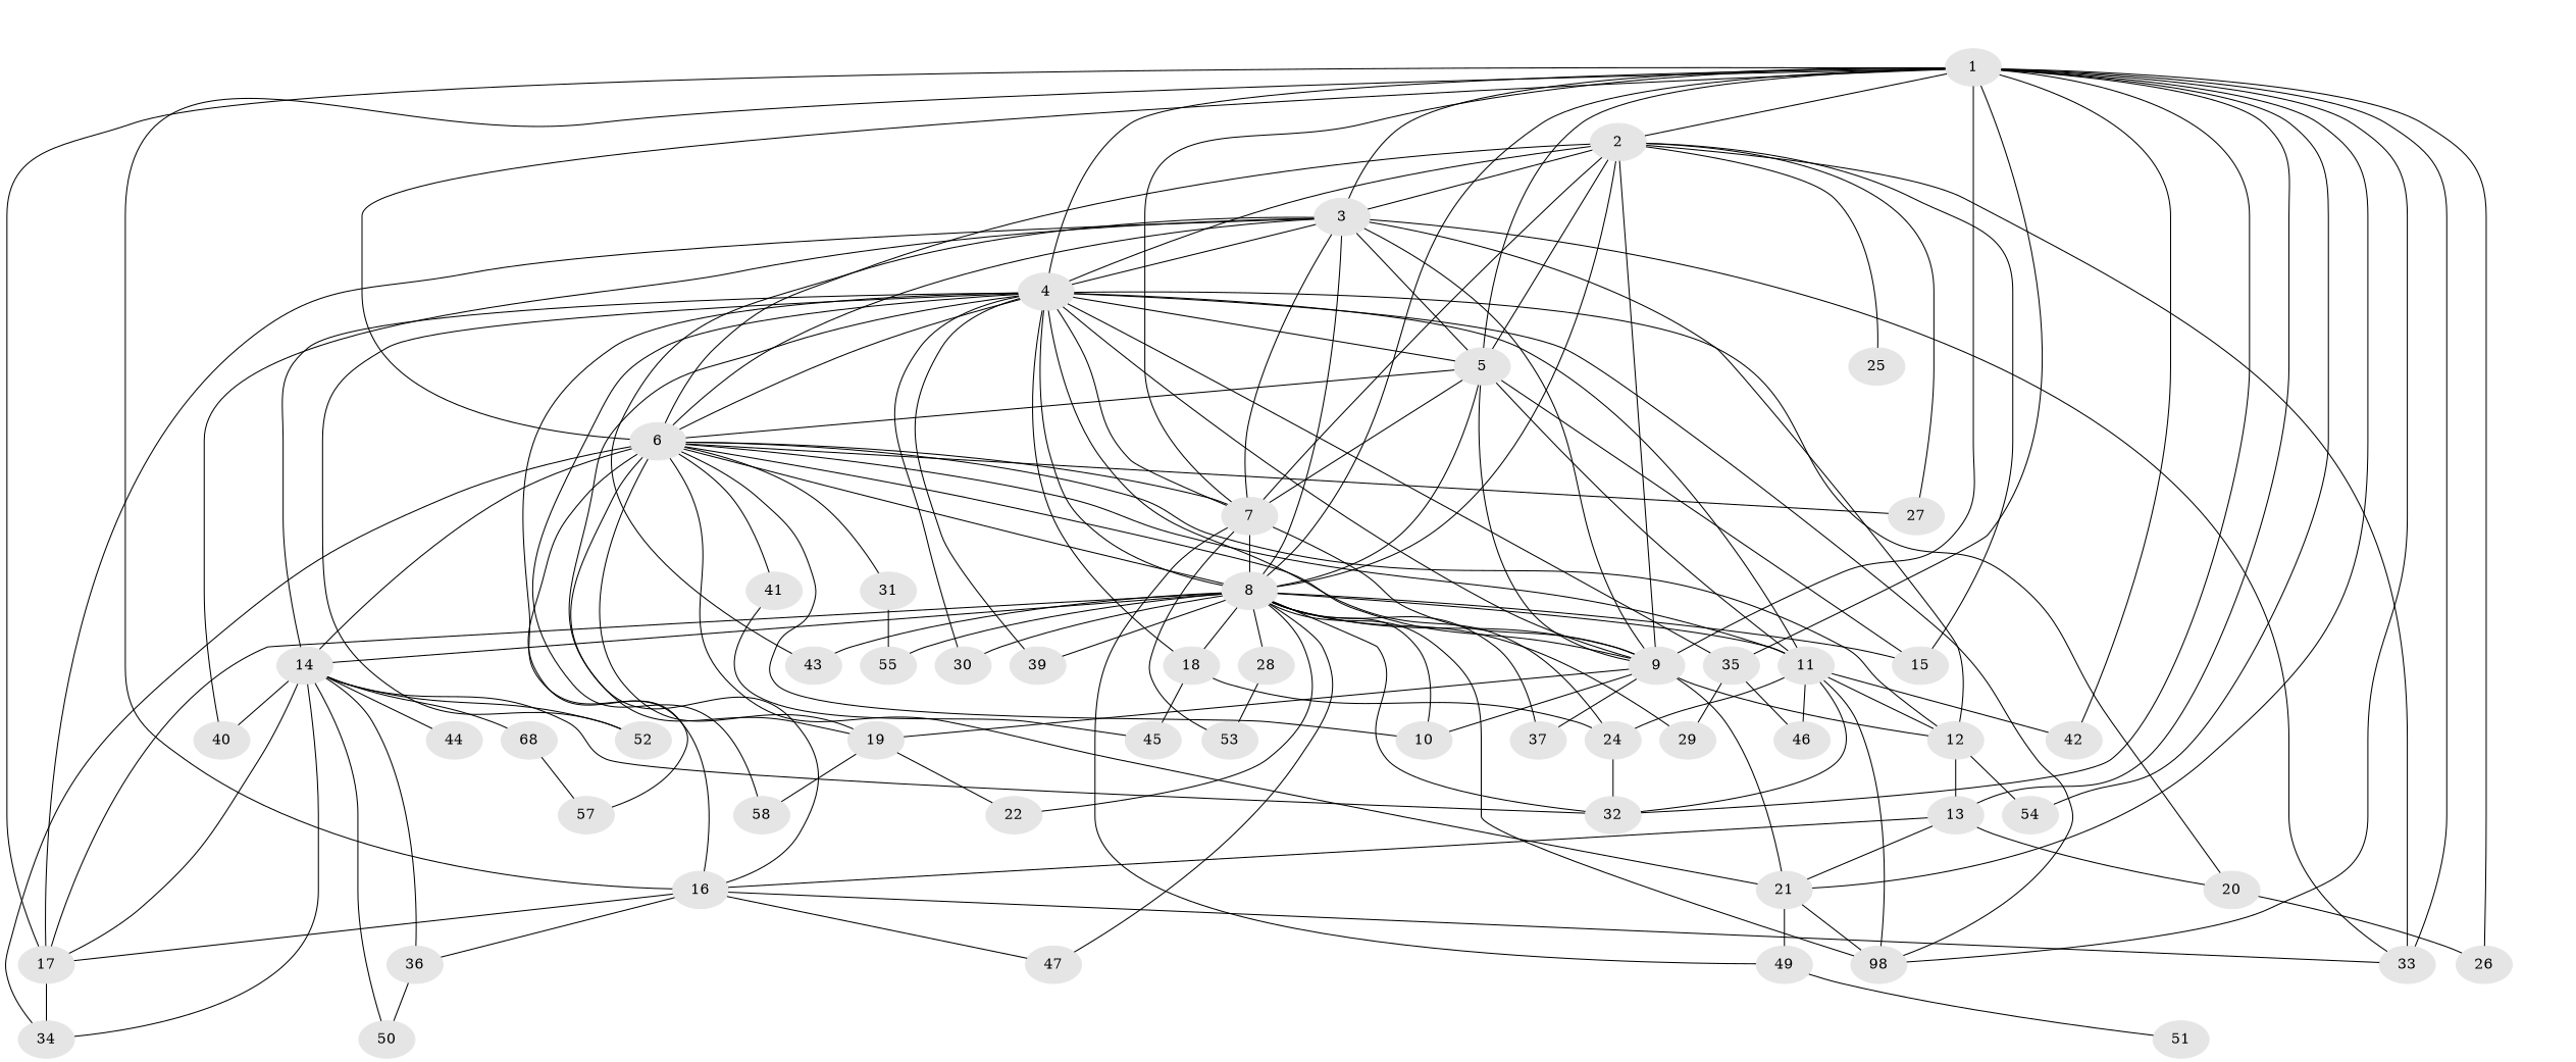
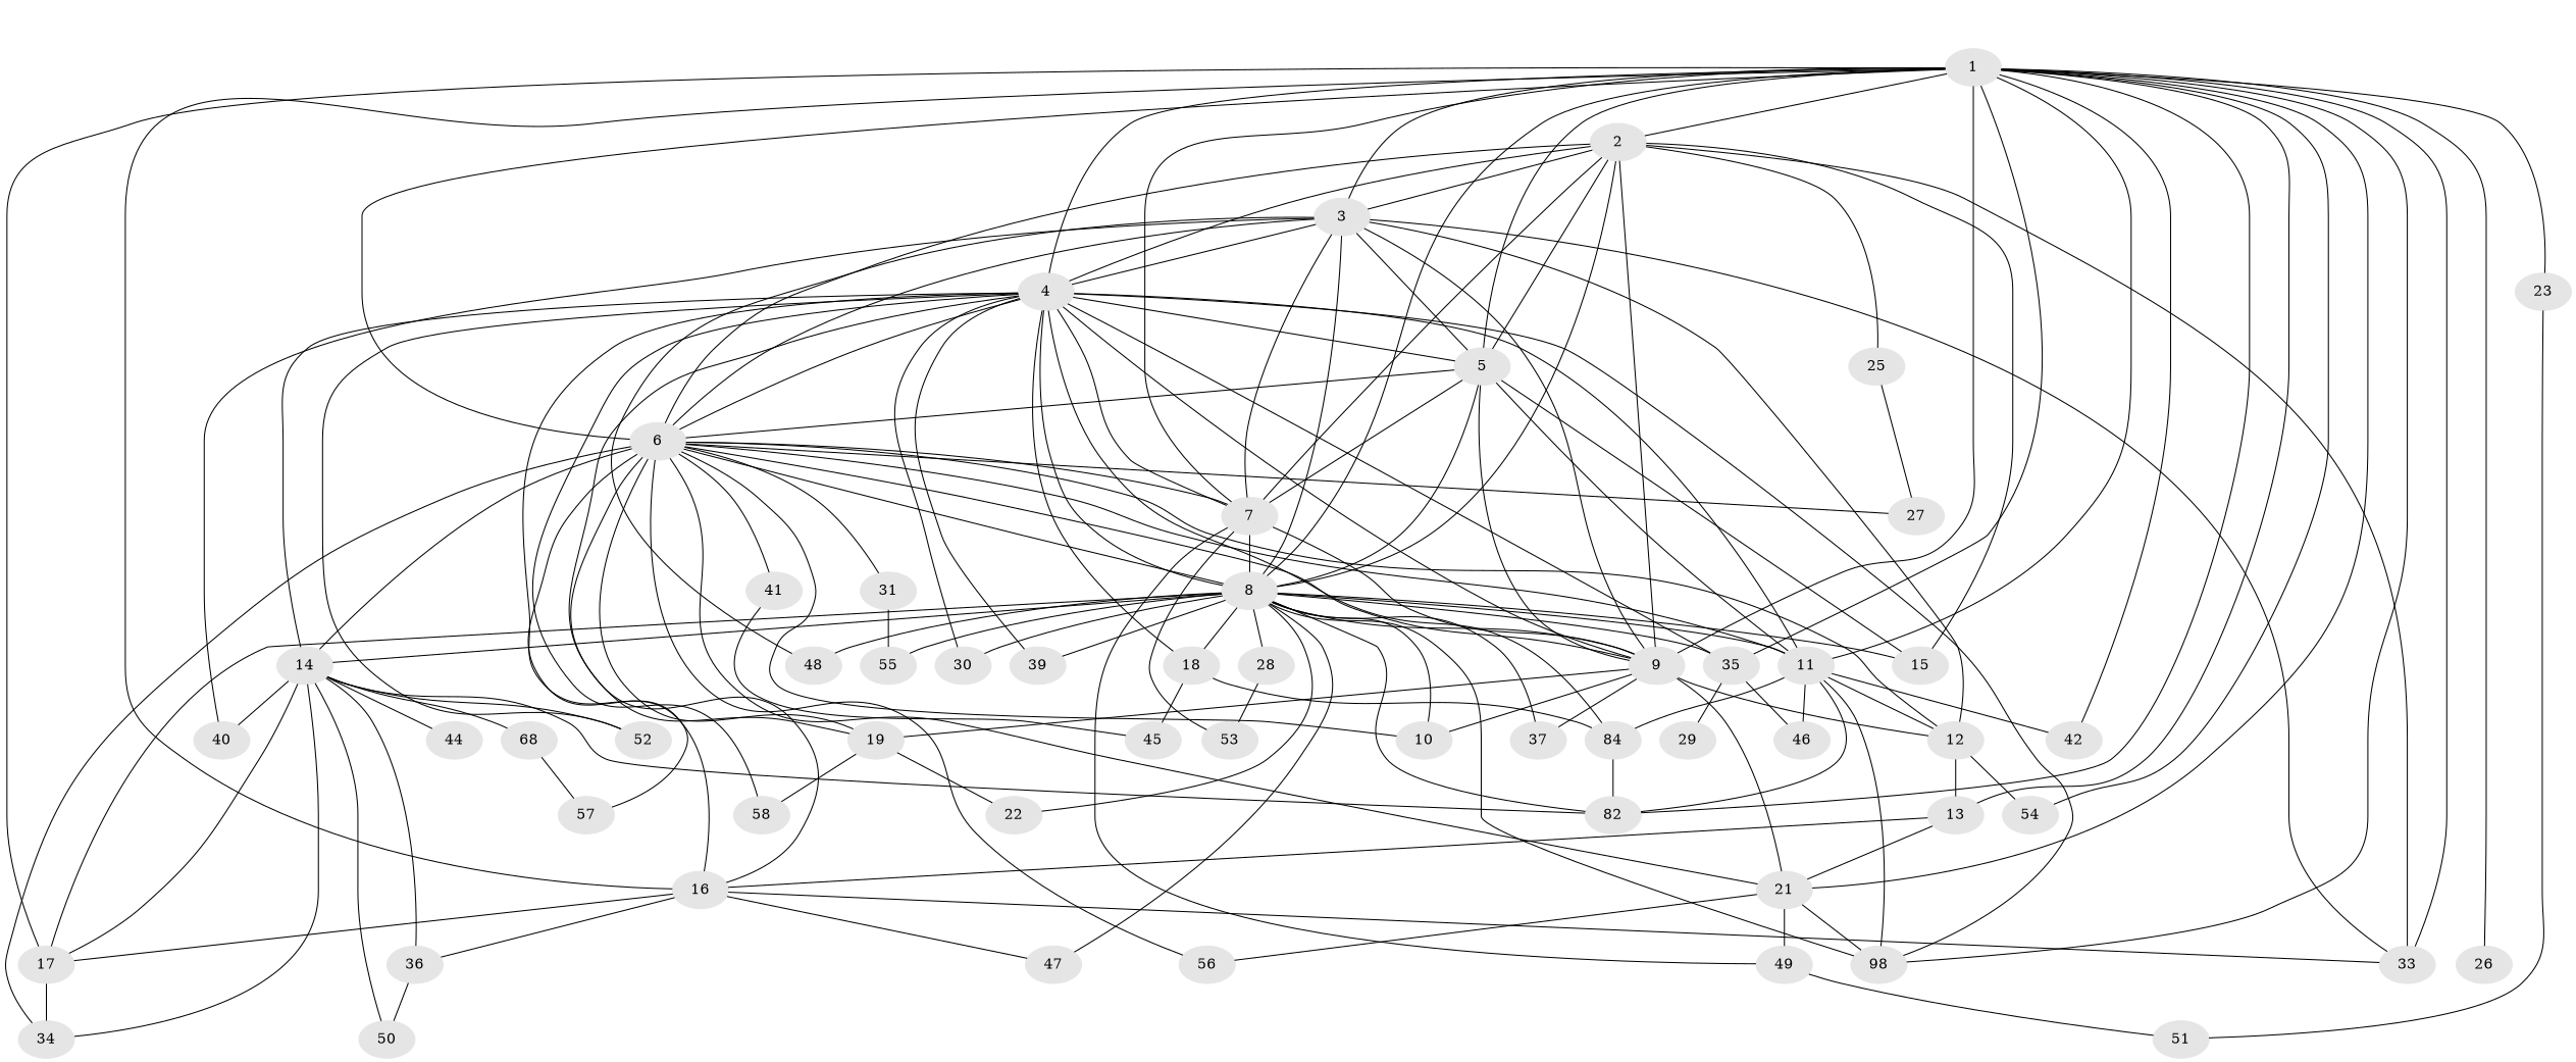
  graph {
    node [color=gray90 style=filled]
    edge [weight=1.0]
    1
    2
    3
    4
    5
    6
    7
    8
    9
    11
    13
    16
    17
    21
+   23
    26
-   32
+   32 [label=82]
    33
    35
    n20 [label=98]
    42
    54
    15
    25
    27
    12
    40
-   43
+   43 [label=48]
    14
    18
    19
-   20
-   24
+   24 [label=84]
    30
    39
    52
    58
    10
    31
    34
    41
+   56
    57
    49
    53
    29
    22
    28
    37
    47
    55
    46
    36
    51
    44
    n56 [label=68]
    50
    45
    1 -- 2
    1 -- 3 [weight=4.0]
    1 -- 4
    1 -- 5 [weight=2.0]
    1 -- 6 [weight=4.0]
    1 -- 7
    1 -- 8 [weight=2.0]
    1 -- 9 [weight=10.0]
+   1 -- 11
    1 -- 13
    1 -- 16 [weight=2.0]
    1 -- 17
    1 -- 21
+   1 -- 23
    1 -- 26
    1 -- 32
    1 -- 33 [weight=2.0]
    1 -- 35
    1 -- n20
    1 -- 42
    1 -- 54
    2 -- 3 [weight=3.0]
    2 -- 4
    2 -- 5 [weight=2.0]
    2 -- 6
    2 -- 7
    2 -- 8
    2 -- 9
    2 -- 33
    2 -- 15
    2 -- 25
-   2 -- 27
+   25 -- 27
    3 -- 4 [weight=3.0]
    3 -- 5 [weight=2.0]
    3 -- 6 [weight=2.0]
    3 -- 7 [weight=2.0]
    3 -- 8 [weight=3.0]
    3 -- 9 [weight=3.0]
-   3 -- 17 [weight=5.0]
    3 -- 33
    3 -- 12
    3 -- 40
    3 -- 43
    4 -- 5
    4 -- 6
    4 -- 7
    4 -- 8
    4 -- 9
    4 -- 11
    4 -- 16 [weight=2.0]
    4 -- 35
    4 -- n20
    4 -- 14
    4 -- 18
    4 -- 19
-   4 -- 20
    4 -- 24
    4 -- 30
    4 -- 39
    4 -- 52
    4 -- 58
    5 -- 6
    5 -- 7
    5 -- 8 [weight=2.0]
    5 -- 9
    5 -- 11 [weight=10.0]
    5 -- 15
    6 -- 7
    6 -- 8
    6 -- 9
    6 -- 11
    6 -- 16
    6 -- 21
    6 -- 27
    6 -- 12
    6 -- 14
    6 -- 19 [weight=2.0]
    6 -- 10
    6 -- 31
    6 -- 34
    6 -- 41
+   6 -- 56
    6 -- 57
    7 -- 8 [weight=2.0]
    7 -- 9
    7 -- 49
    7 -- 53
    8 -- 9
    8 -- 11 [weight=4.0]
    8 -- 17
    8 -- 32
    8 -- n20 [weight=2.0]
    8 -- 15
    8 -- 43
    8 -- 14 [weight=2.0]
    8 -- 18
    8 -- 30
    8 -- 39
    8 -- 10
-   8 -- 29
+   8 -- 35
    8 -- 22
    8 -- 28
    8 -- 37 [weight=2.0]
    8 -- 47
    8 -- 55
    9 -- 21
    9 -- 12
    9 -- 19
    9 -- 10
    9 -- 37
    11 -- 32
    11 -- n20
    11 -- 42
    11 -- 12
    11 -- 24
    11 -- 46
    13 -- 16
    13 -- 21
-   13 -- 20
    16 -- 17
    16 -- 33
    16 -- 47
    16 -- 36
    17 -- 34
    21 -- n20
+   21 -- 56
    21 -- 49
+   23 -- 51
    35 -- 29 [weight=2.0]
    35 -- 46
    12 -- 13
    12 -- 54
    14 -- 17
    14 -- 32
    14 -- 40
    14 -- 52
    14 -- 34
    14 -- 36
    14 -- 44
    14 -- n56
    14 -- 50
    18 -- 24
    18 -- 45
    19 -- 58
    19 -- 22
-   20 -- 26
    24 -- 32
    31 -- 55
    41 -- 45
    49 -- 51
    28 -- 53
    36 -- 50
    n56 -- 57
  }
